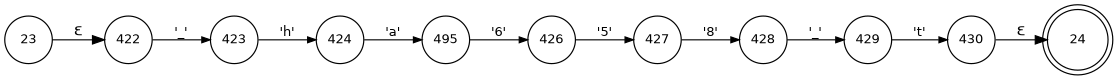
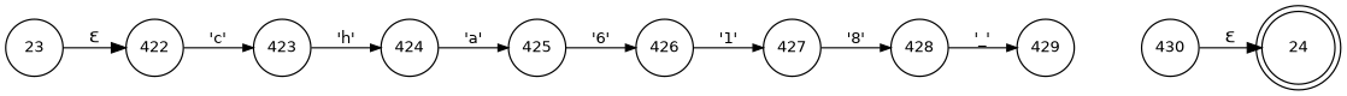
  digraph {
    fontname="DejaVu Sans"
    rankdir=LR
    node [fixedsize=true fontname="DejaVu Sans" fontsize=11 shape=circle peripheries=1]
    edge [arrowhead=normal arrowsize=.7 fontname="DejaVu Sans" fontsize=11]
    n1 [label=24 shape=doublecircle width=.6 peripheries=""]
    n2 [label=422 width=.55]
    n3 [label=423 width=.55]
    n4 [label=424 width=.55]
    n5 [label=23 width=.55]
-   n6 [label=495 width=.55]
+   n6 [label=425 width=.55]
    n7 [label=426 width=.55]
    n8 [label=427 width=.55]
    n9 [label=428 width=.55]
    n10 [label=429 width=.55]
    n11 [label=430 width=.55]
-   n2 -> n3 [label="'_'"]
+   n2 -> n3 [label="'c'"]
    n3 -> n4 [label="'h'"]
    n4 -> n6 [label="'a'"]
    n5 -> n2 [label="&epsilon;" arrowhead="" arrowsize="" fontsize=""]
    n6 -> n7 [label="'6'"]
-   n7 -> n8 [label="'5'"]
+   n7 -> n8 [label="'1'"]
    n8 -> n9 [label="'8'"]
    n9 -> n10 [label="'_'"]
-   n10 -> n11 [label="'t'"]
    n11 -> n1 [label="&epsilon;" arrowhead="" arrowsize="" fontsize=""]
  }
